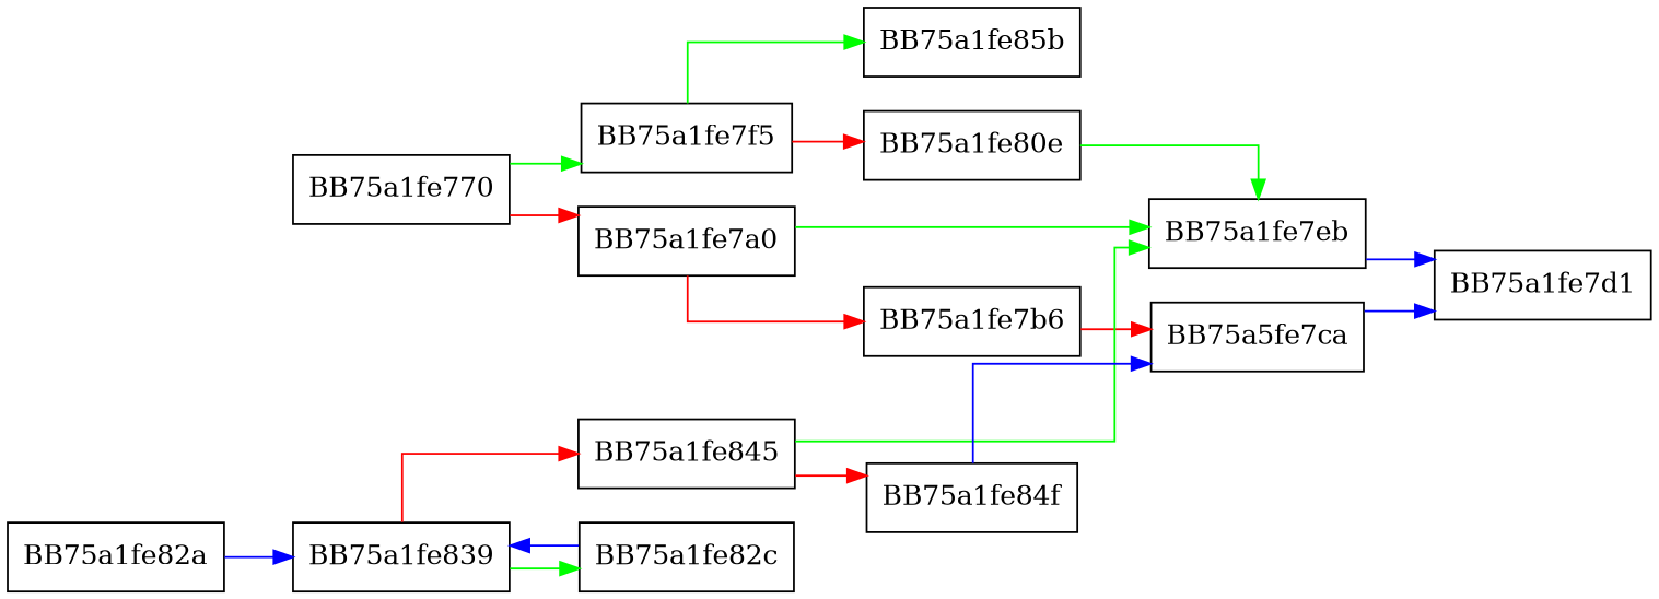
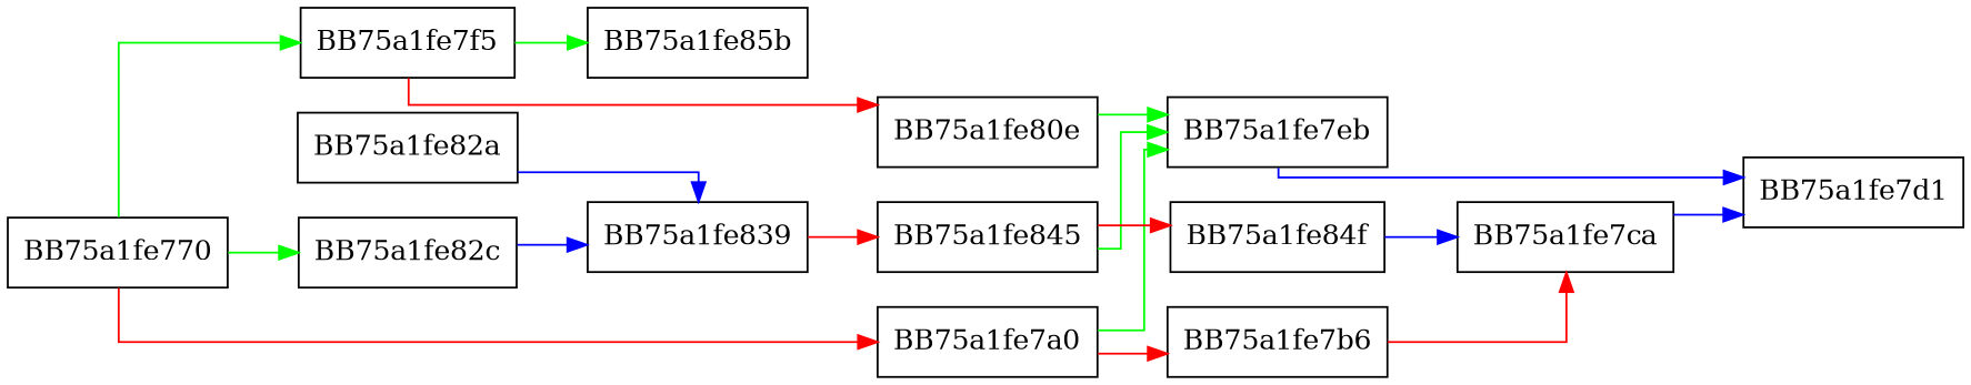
  digraph {
    rankdir=LR
    splines=ortho
    node [shape=box]
    edge [color=green]
    BB75a1fe770
    BB75a1fe7f5
    BB75a1fe7a0
    BB75a1fe85b
    BB75a1fe80e
    BB75a1fe7eb
    BB75a1fe7b6
    BB75a1fe7d1
-   BB75a1fe7ca [label=BB75a5fe7ca]
+   BB75a1fe7ca
    BB75a1fe82a
    BB75a1fe839
    BB75a1fe82c
    BB75a1fe845
    BB75a1fe84f
    BB75a1fe770 -> BB75a1fe7f5
    BB75a1fe770 -> BB75a1fe7a0 [color=red]
    BB75a1fe7f5 -> BB75a1fe85b
    BB75a1fe7f5 -> BB75a1fe80e [color=red]
    BB75a1fe7a0 -> BB75a1fe7eb
    BB75a1fe7a0 -> BB75a1fe7b6 [color=red]
    BB75a1fe80e -> BB75a1fe7eb
    BB75a1fe7eb -> BB75a1fe7d1 [color=blue]
    BB75a1fe7b6 -> BB75a1fe7ca [color=red]
    BB75a1fe7ca -> BB75a1fe7d1 [color=blue]
    BB75a1fe82a -> BB75a1fe839 [color=blue]
-   BB75a1fe839 -> BB75a1fe82c
+   BB75a1fe770 -> BB75a1fe82c
    BB75a1fe839 -> BB75a1fe845 [color=red]
    BB75a1fe82c -> BB75a1fe839 [color=blue]
    BB75a1fe845 -> BB75a1fe7eb
    BB75a1fe845 -> BB75a1fe84f [color=red]
    BB75a1fe84f -> BB75a1fe7ca [color=blue]
  }
